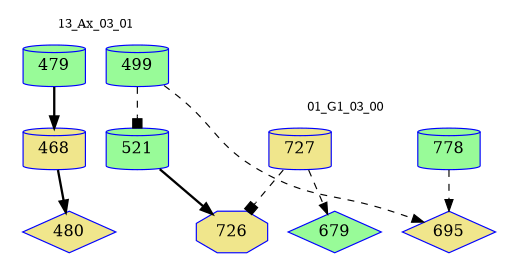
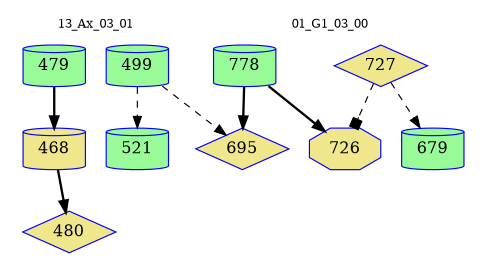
  digraph {
    node [color=blue fillcolor=palegreen shape=cylinder style=filled]
    edge [arrowhead=normal color=black style=dashed]
    n1 [label=499]
    n2 [label=521]
    n3 [label=479]
    n4 [fillcolor=khaki label=468]
    n5 [fillcolor=khaki label=480 shape=diamond]
    n6 [label=778]
    n7 [fillcolor=khaki label=695 shape=diamond]
    n8 [fillcolor=khaki label=726 shape=octagon]
-   n9 [fillcolor=khaki label=727]
-   n10 [label=679 shape=diamond]
+   n9 [fillcolor=khaki label=727 shape=diamond]
+   n10 [label=679]
    subgraph cluster_1 {
      color=white
      fontsize=10
      label="13_Ax_03_01"
      n1
      n2
      n3
      n4
      n5
    }
    subgraph cluster_2 {
      color=white
      fontsize=10
      label="01_G1_03_00"
      n6
      n7
      n8
      n9
      n10
    }
-   n1 -> n2 [arrowhead=box]
+   n1 -> n2
    n1 -> n7
    n3 -> n4 [style=bold]
    n4 -> n5 [style=bold]
-   n6 -> n7
-   n2 -> n8 [style=bold]
+   n6 -> n7 [style=bold]
+   n6 -> n8 [style=bold]
    n9 -> n8 [arrowhead=box]
    n9 -> n10
  }
